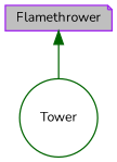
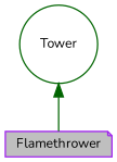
  digraph {
    fontname=Nunito
    node [fontname=Nunito fontsize=10 style=filled]
    n1 [color=purple fillcolor=grey75 fontcolor=black height=0.2 label=Flamethrower shape=note width=0.4]
    n2 [color=darkgreen fillcolor=white height=0.2 label=Tower shape=circle width=0.4]
-   n1 -> n2 [color=darkgreen dir=back fontname=Nunito fontsize=10 labelfontname=Helvetica labelfontsize=10 style=solid]
+   n2 -> n1 [color=darkgreen dir=back fontname=Nunito fontsize=10 labelfontname=Helvetica labelfontsize=10 style=solid]
  }
